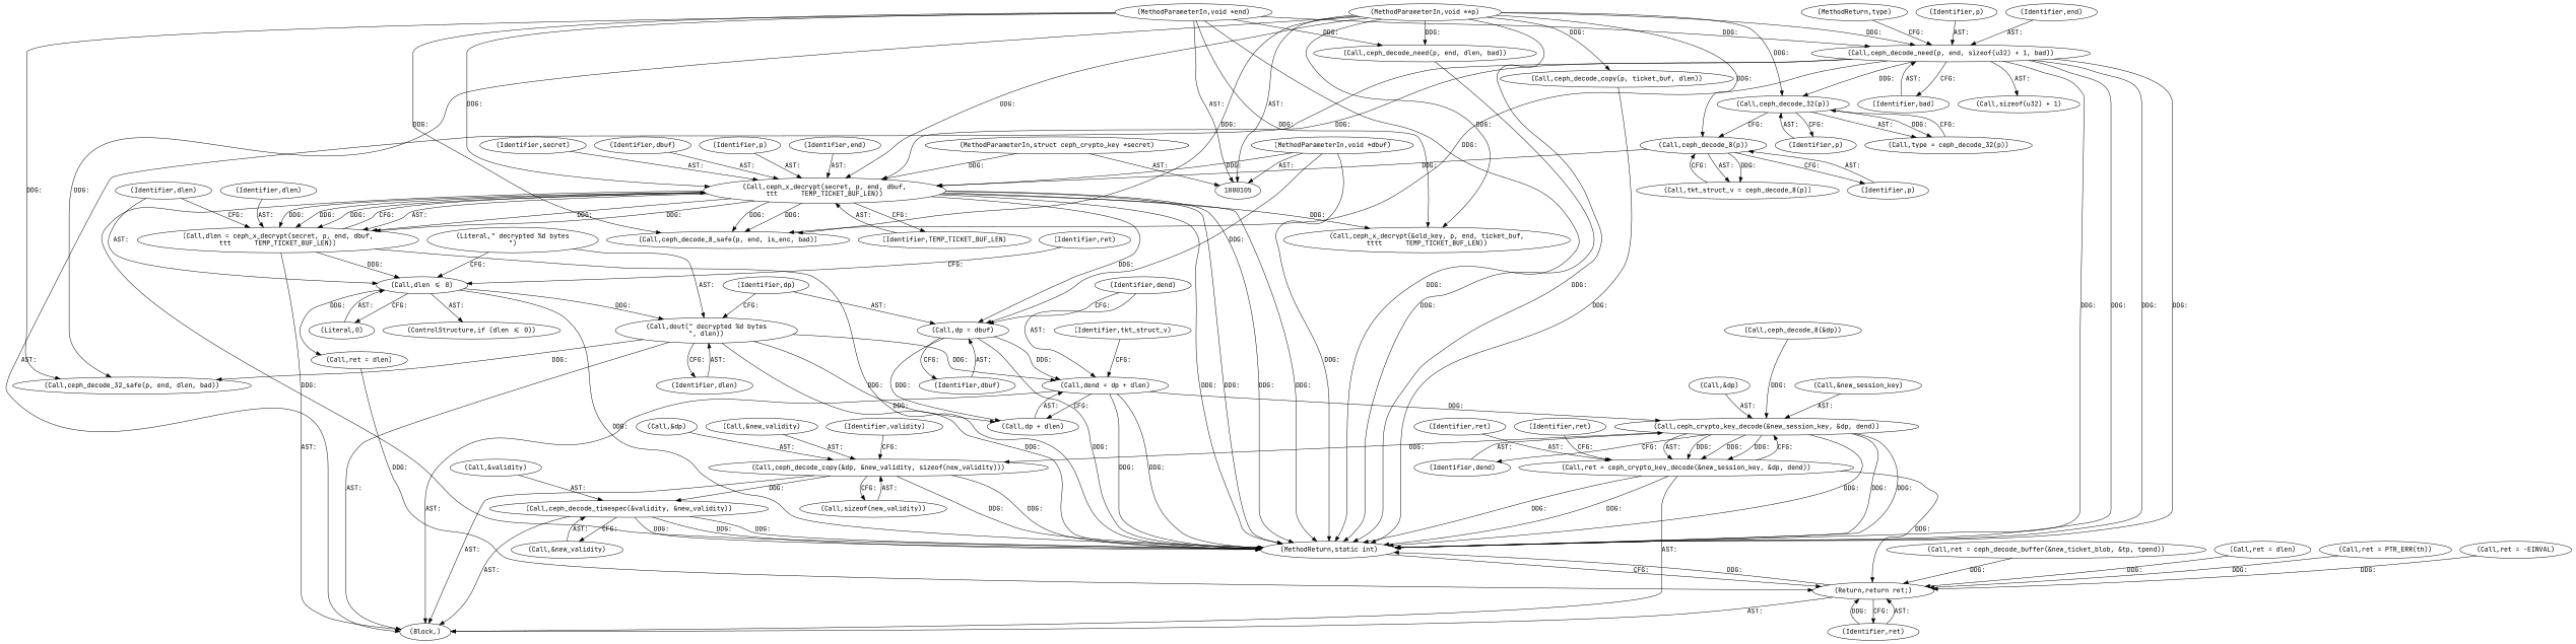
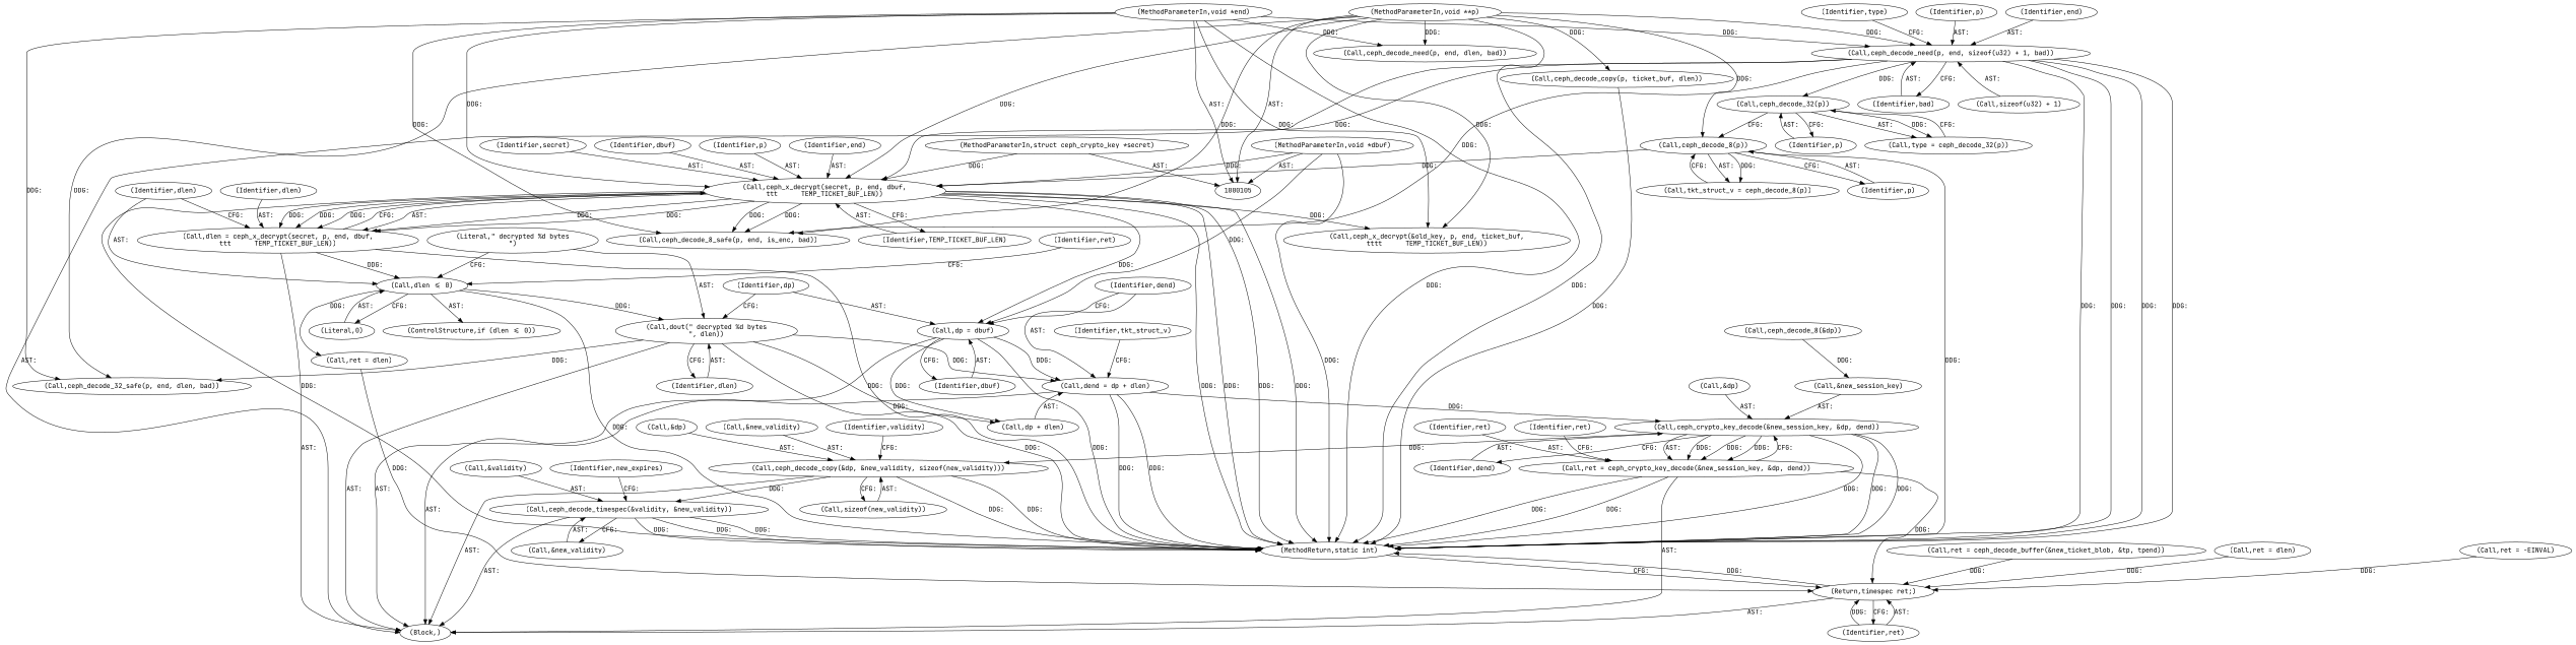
  digraph {
    fontname="JetBrains Mono"
    node [fontname="JetBrains Mono"]
    edge [fontname="JetBrains Mono"]
    n1 [label="(Call,dend = dp + dlen)"]
    n2 [label="(Call,ceph_crypto_key_decode(&new_session_key, &dp, dend))"]
    n3 [label="(MethodReturn,static int)"]
    n4 [label="(Block,)"]
    n5 [label="(Call,dp + dlen)"]
    n6 [label="(Call,ret = ceph_crypto_key_decode(&new_session_key, &dp, dend))"]
    n7 [label="(Call,ceph_decode_copy(&dp, &new_validity, sizeof(new_validity)))"]
    n8 [label="(Identifier,dend)"]
-   n9 [label="(Return,return ret;)"]
+   n9 [label="(Return,timespec ret;)"]
    n10 [label="(Call,dp = dbuf)"]
    n11 [label="(Identifier,dbuf)"]
    n12 [label="(Call,ceph_x_decrypt(secret, p, end, dbuf,\n\t\t\t      TEMP_TICKET_BUF_LEN))"]
    n13 [label="(Call,dlen = ceph_x_decrypt(secret, p, end, dbuf,\n\t\t\t      TEMP_TICKET_BUF_LEN))"]
    n14 [label="(Call,ceph_decode_8_safe(p, end, is_enc, bad))"]
    n15 [label="(Call,ceph_x_decrypt(&old_key, p, end, ticket_buf,\n\t\t\t\t      TEMP_TICKET_BUF_LEN))"]
    n16 [label="(Identifier,TEMP_TICKET_BUF_LEN)"]
    n17 [label="(Call,dlen <= 0)"]
    n18 [label="(MethodParameterIn,struct ceph_crypto_key *secret)"]
    1000105
    n20 [label="(Call,ceph_decode_8(p))"]
    n21 [label="(Identifier,p)"]
    n22 [label="(Call,tkt_struct_v = ceph_decode_8(p))"]
    n23 [label="(Call,ceph_decode_32(p))"]
    n24 [label="(Identifier,p)"]
    n25 [label="(Call,type = ceph_decode_32(p))"]
    n26 [label="(Call,ceph_decode_need(p, end, sizeof(u32) + 1, bad))"]
    n27 [label="(Identifier,bad)"]
    n28 [label="(MethodParameterIn,void **p)"]
    n29 [label="(Call,ceph_decode_need(p, end, dlen, bad))"]
    n30 [label="(Call,ceph_decode_32_safe(p, end, dlen, bad))"]
    n31 [label="(Call,ceph_decode_copy(p, ticket_buf, dlen))"]
    n32 [label="(MethodParameterIn,void *end)"]
    n33 [label="(MethodParameterIn,void *dbuf)"]
    n34 [label="(Call,dout(\" decrypted %d bytes\n\", dlen))"]
    n35 [label="(Identifier,dlen)"]
    n36 [label="(Literal,0)"]
    n37 [label="(Call,ret = dlen)"]
    n38 [label="(ControlStructure,if (dlen <= 0))"]
    n39 [label="(Call,ceph_decode_timespec(&validity, &new_validity))"]
    n40 [label="(Call,sizeof(new_validity))"]
    n41 [label="(Identifier,ret)"]
    n42 [label="(Call,&new_validity)"]
+   n43 [label="(Identifier,new_expires)"]
    n44 [label="(Identifier,ret)"]
    n45 [label="(Identifier,dbuf)"]
    n46 [label="(Call,&validity)"]
    n47 [label="(Identifier,dp)"]
    n48 [label="(Identifier,p)"]
    n49 [label="(Identifier,dlen)"]
    n50 [label="(Call,ret = ceph_decode_buffer(&new_ticket_blob, &tp, tpend))"]
    n51 [label="(Call,&dp)"]
    n52 [label="(Call,ret = dlen)"]
    n53 [label="(Literal,\" decrypted %d bytes\n\")"]
    n54 [label="(Identifier,tkt_struct_v)"]
    n55 [label="(Call,sizeof(u32) + 1)"]
    n56 [label="(Call,&dp)"]
-   n57 [label="(Call,ret = PTR_ERR(th))"]
-   n58 [label="(MethodReturn,type)"]
+   n58 [label="(Identifier,type)"]
    n59 [label="(Call,ceph_decode_8(&dp))"]
    n60 [label="(Call,&new_validity)"]
    n61 [label="(Identifier,ret)"]
    n62 [label="(Identifier,end)"]
    n63 [label="(Call,&new_session_key)"]
    n64 [label="(Identifier,secret)"]
    n65 [label="(Identifier,validity)"]
    n66 [label="(Identifier,ret)"]
    n67 [label="(Identifier,dend)"]
    n68 [label="(Identifier,p)"]
    n69 [label="(Call,ret = -EINVAL)"]
    n70 [label="(Identifier,end)"]
    n71 [label="(Identifier,dlen)"]
    n1 -> n2 [label="DDG: "]
    n1 -> n3 [label="DDG: "]
    n1 -> n3 [label="DDG: "]
    n1 -> n4 [label="AST: "]
-   n1 -> n5 [label="CFG: "]
    n2 -> n3 [label="DDG: "]
    n2 -> n3 [label="DDG: "]
    n2 -> n3 [label="DDG: "]
    n2 -> n6 [label="AST: "]
    n2 -> n6 [label="DDG: "]
    n2 -> n6 [label="DDG: "]
    n2 -> n6 [label="DDG: "]
    n2 -> n7 [label="DDG: "]
    n2 -> n8 [label="CFG: "]
    n3 -> n9 [label="CFG: "]
    n5 -> n1 [label="AST: "]
    n6 -> n2 [label="CFG: "]
    n6 -> n3 [label="DDG: "]
    n6 -> n3 [label="DDG: "]
    n6 -> n4 [label="AST: "]
    n6 -> n9 [label="DDG: "]
    n7 -> n3 [label="DDG: "]
    n7 -> n3 [label="DDG: "]
    n7 -> n4 [label="AST: "]
    n7 -> n39 [label="DDG: "]
    n7 -> n40 [label="CFG: "]
    n8 -> n2 [label="AST: "]
    n9 -> n3 [label="DDG: "]
    n9 -> n4 [label="AST: "]
    n9 -> n41 [label="CFG: "]
    n10 -> n1 [label="DDG: "]
    n10 -> n3 [label="DDG: "]
+   n10 -> n4 [label="AST: "]
    n10 -> n5 [label="DDG: "]
    n10 -> n11 [label="CFG: "]
    n11 -> n10 [label="AST: "]
    n12 -> n3 [label="DDG: "]
    n12 -> n3 [label="DDG: "]
    n12 -> n3 [label="DDG: "]
    n12 -> n3 [label="DDG: "]
    n12 -> n3 [label="DDG: "]
    n12 -> n10 [label="DDG: "]
    n12 -> n13 [label="AST: "]
    n12 -> n13 [label="DDG: "]
    n12 -> n13 [label="DDG: "]
    n12 -> n13 [label="DDG: "]
    n12 -> n13 [label="DDG: "]
    n12 -> n13 [label="DDG: "]
    n12 -> n14 [label="DDG: "]
    n12 -> n14 [label="DDG: "]
    n12 -> n15 [label="DDG: "]
    n12 -> n16 [label="CFG: "]
    n13 -> n3 [label="DDG: "]
    n13 -> n4 [label="AST: "]
    n13 -> n12 [label="CFG: "]
    n13 -> n17 [label="DDG: "]
    n16 -> n12 [label="AST: "]
    n17 -> n3 [label="DDG: "]
    n17 -> n34 [label="DDG: "]
    n17 -> n36 [label="CFG: "]
    n17 -> n37 [label="DDG: "]
    n17 -> n38 [label="AST: "]
    n18 -> n12 [label="DDG: "]
    n18 -> 1000105 [label="AST: "]
-   n29 -> n3 [label="DDG: "]
+   n20 -> n3 [label="DDG: "]
    n20 -> n12 [label="DDG: "]
    n20 -> n21 [label="CFG: "]
    n20 -> n22 [label="AST: "]
    n20 -> n22 [label="DDG: "]
    n21 -> n20 [label="AST: "]
    n22 -> n20 [label="CFG: "]
    n23 -> n20 [label="CFG: "]
    n23 -> n24 [label="CFG: "]
    n23 -> n25 [label="AST: "]
    n23 -> n25 [label="DDG: "]
    n24 -> n23 [label="AST: "]
    n25 -> n23 [label="CFG: "]
    n26 -> n3 [label="DDG: "]
    n26 -> n3 [label="DDG: "]
    n26 -> n3 [label="DDG: "]
    n26 -> n3 [label="DDG: "]
    n26 -> n4 [label="AST: "]
    n26 -> n12 [label="DDG: "]
    n26 -> n14 [label="DDG: "]
    n26 -> n23 [label="DDG: "]
    n26 -> n27 [label="CFG: "]
    n27 -> n26 [label="AST: "]
    n28 -> n3 [label="DDG: "]
    n28 -> n12 [label="DDG: "]
    n28 -> n14 [label="DDG: "]
    n28 -> n15 [label="DDG: "]
    n28 -> 1000105 [label="AST: "]
    n28 -> n20 [label="DDG: "]
-   n28 -> n23 [label="DDG: "]
    n28 -> n26 [label="DDG: "]
    n28 -> n29 [label="DDG: "]
    n28 -> n30 [label="DDG: "]
    n28 -> n31 [label="DDG: "]
    n31 -> n3 [label="DDG: "]
    n32 -> n3 [label="DDG: "]
    n32 -> n12 [label="DDG: "]
    n32 -> n14 [label="DDG: "]
    n32 -> n15 [label="DDG: "]
    n32 -> 1000105 [label="AST: "]
    n32 -> n26 [label="DDG: "]
    n32 -> n29 [label="DDG: "]
    n32 -> n30 [label="DDG: "]
    n33 -> n3 [label="DDG: "]
    n33 -> n10 [label="DDG: "]
    n33 -> n12 [label="DDG: "]
    n33 -> 1000105 [label="AST: "]
    n34 -> n1 [label="DDG: "]
    n34 -> n3 [label="DDG: "]
    n34 -> n4 [label="AST: "]
    n34 -> n5 [label="DDG: "]
    n34 -> n30 [label="DDG: "]
    n34 -> n35 [label="CFG: "]
    n35 -> n34 [label="AST: "]
    n36 -> n17 [label="AST: "]
    n37 -> n9 [label="DDG: "]
    n39 -> n3 [label="DDG: "]
    n39 -> n3 [label="DDG: "]
    n39 -> n3 [label="DDG: "]
    n39 -> n4 [label="AST: "]
    n39 -> n42 [label="CFG: "]
    n40 -> n7 [label="AST: "]
    n41 -> n9 [label="AST: "]
    n41 -> n9 [label="DDG: "]
    n42 -> n39 [label="AST: "]
+   n43 -> n39 [label="CFG: "]
    n44 -> n6 [label="AST: "]
    n45 -> n12 [label="AST: "]
    n46 -> n39 [label="AST: "]
    n47 -> n10 [label="AST: "]
    n47 -> n34 [label="CFG: "]
    n48 -> n12 [label="AST: "]
    n49 -> n13 [label="AST: "]
    n50 -> n9 [label="DDG: "]
    n51 -> n7 [label="AST: "]
    n52 -> n9 [label="DDG: "]
    n53 -> n17 [label="CFG: "]
    n53 -> n34 [label="AST: "]
    n54 -> n1 [label="CFG: "]
-   n26 -> n55 [label="AST: "]
+   n55 -> n26 [label="AST: "]
    n56 -> n2 [label="AST: "]
-   n57 -> n9 [label="DDG: "]
    n58 -> n26 [label="CFG: "]
-   n59 -> n2 [label="DDG: "]
+   n59 -> n63 [label="DDG: "]
    n60 -> n7 [label="AST: "]
    n61 -> n17 [label="CFG: "]
    n62 -> n12 [label="AST: "]
    n63 -> n2 [label="AST: "]
    n64 -> n12 [label="AST: "]
    n65 -> n7 [label="CFG: "]
    n66 -> n6 [label="CFG: "]
    n67 -> n1 [label="AST: "]
    n67 -> n10 [label="CFG: "]
    n68 -> n26 [label="AST: "]
    n69 -> n9 [label="DDG: "]
    n70 -> n26 [label="AST: "]
    n71 -> n13 [label="CFG: "]
    n71 -> n17 [label="AST: "]
  }
